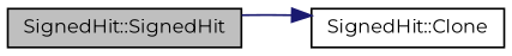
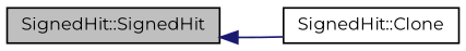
  digraph {
    rankdir=LR
    fontname=Montserrat
    node [color=black fontname=Montserrat fontsize=10 shape=record]
    n1 [fillcolor=grey75 fontcolor=black height=0.2 label="SignedHit::SignedHit" style=filled width=0.4]
    n2 [height=0.2 label="SignedHit::Clone" width=0.4]
-   n2 -> n1 [color=midnightblue dir=back fontname=Montserrat fontsize=10 labelfontname=FreeSans labelfontsize=10 style=solid]
+   n1 -> n2 [color=midnightblue dir=back fontname=Montserrat fontsize=10 labelfontname=FreeSans labelfontsize=10 style=solid]
  }
